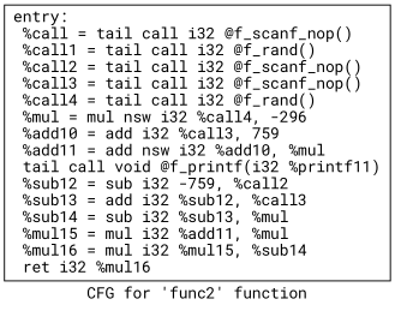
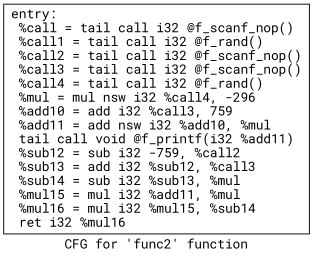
  digraph {
    label="CFG for 'func2' function"
    fontname="Roboto Mono"
-   n1 [label="{entry:\l  %call = tail call i32 @f_scanf_nop()\l  %call1 = tail call i32 @f_rand()\l  %call2 = tail call i32 @f_scanf_nop()\l  %call3 = tail call i32 @f_scanf_nop()\l  %call4 = tail call i32 @f_rand()\l  %mul = mul nsw i32 %call4, -296\l  %add10 = add i32 %call3, 759\l  %add11 = add nsw i32 %add10, %mul\l  tail call void @f_printf(i32 %printf11)\l  %sub12 = sub i32 -759, %call2\l  %sub13 = add i32 %sub12, %call3\l  %sub14 = sub i32 %sub13, %mul\l  %mul15 = mul i32 %add11, %mul\l  %mul16 = mul i32 %mul15, %sub14\l  ret i32 %mul16\l}" shape=record fontname="Roboto Mono"]
+   n1 [label="{entry:\l  %call = tail call i32 @f_scanf_nop()\l  %call1 = tail call i32 @f_rand()\l  %call2 = tail call i32 @f_scanf_nop()\l  %call3 = tail call i32 @f_scanf_nop()\l  %call4 = tail call i32 @f_rand()\l  %mul = mul nsw i32 %call4, -296\l  %add10 = add i32 %call3, 759\l  %add11 = add nsw i32 %add10, %mul\l  tail call void @f_printf(i32 %add11)\l  %sub12 = sub i32 -759, %call2\l  %sub13 = add i32 %sub12, %call3\l  %sub14 = sub i32 %sub13, %mul\l  %mul15 = mul i32 %add11, %mul\l  %mul16 = mul i32 %mul15, %sub14\l  ret i32 %mul16\l}" shape=record fontname="Roboto Mono"]
  }
